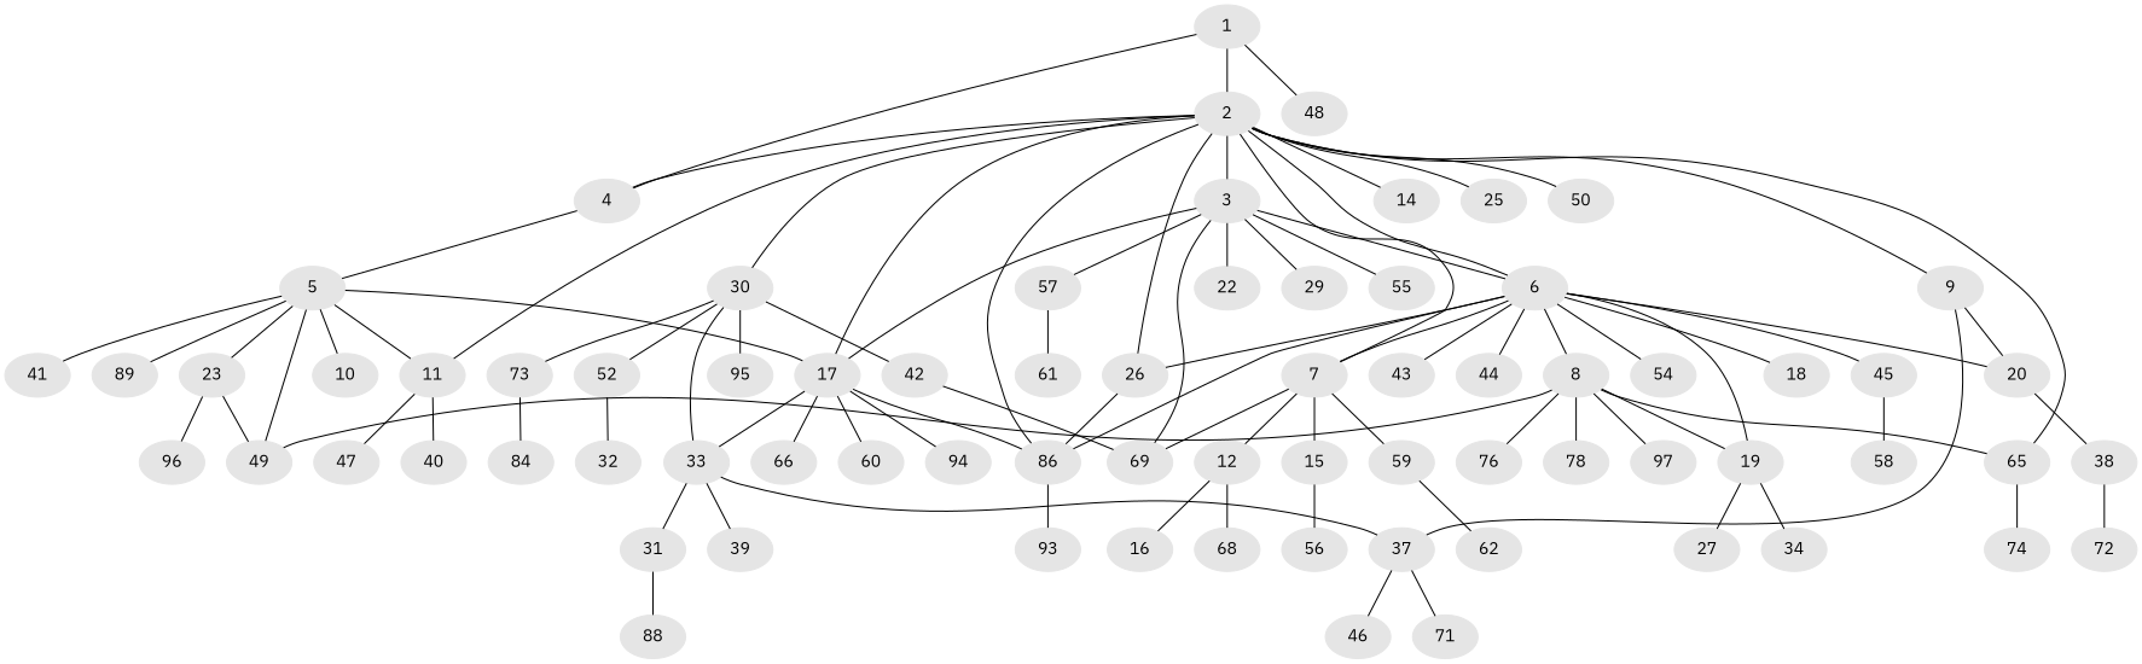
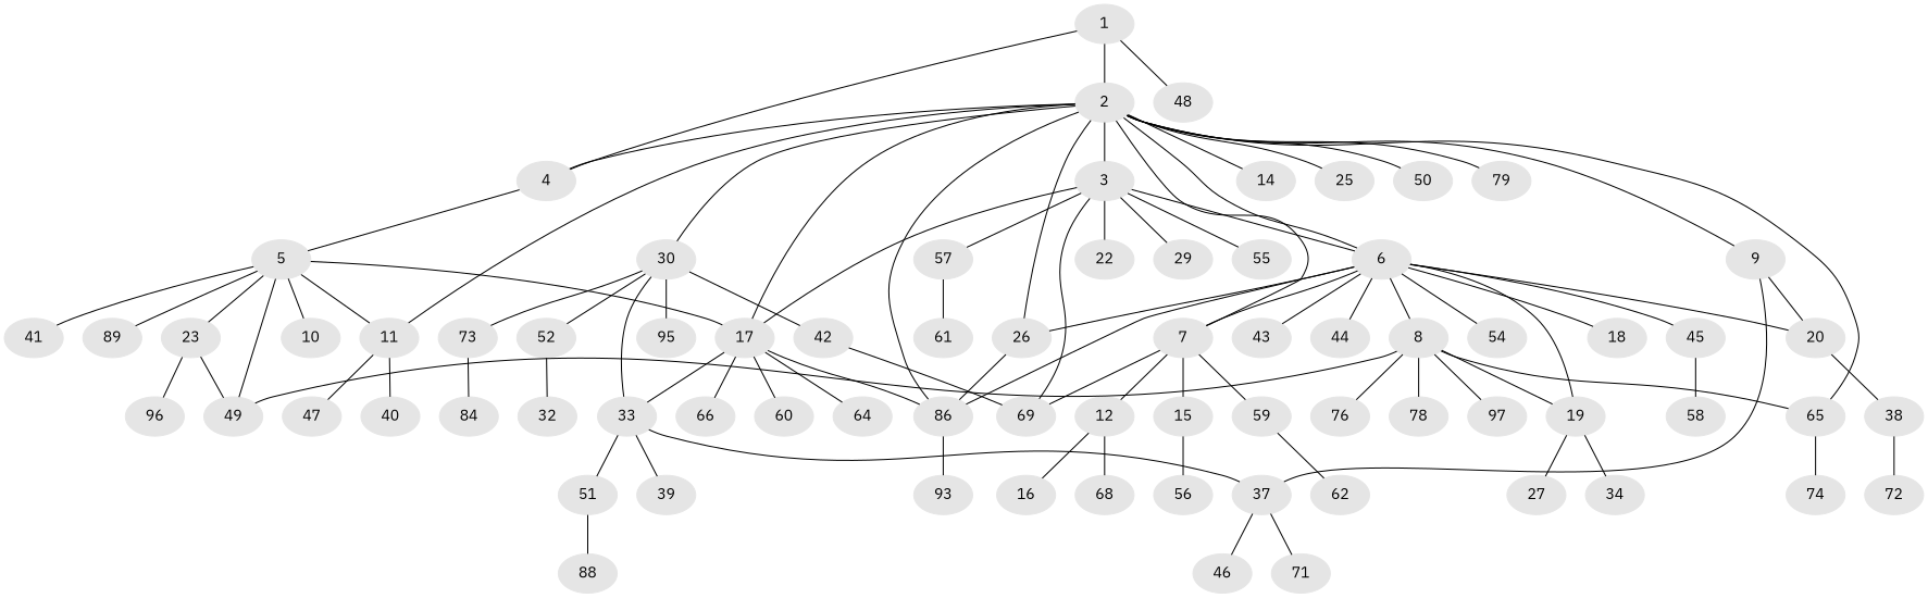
  graph {
    fontname="IBM Plex Sans"
    node [color=gray90 fontname="IBM Plex Sans" style=filled]
    edge [fontname="IBM Plex Sans"]
    2 [super="+63"]
    4 [super="+70"]
    3 [super="+85"]
    6 [super="+87"]
    7 [super="+77"]
    9 [super="+13"]
    11 [super="+21"]
    14
    17 [super="+28"]
    25
    26
    30 [super="+94"]
    50
    65
+   79
    86 [super="+96"]
    1
    48
    5 [super="+90"]
    22
    29
    55
    57
    69 [super="+100"]
    8 [super="+36"]
    18
    19
    20 [super="+38"]
    43
    44 [super="+53"]
    45
    54
    12
    15
    59
    37 [super="+80"]
    40
    47
    33 [super="+35"]
    60
-   64 [label=94]
+   64
    66
    42
    52
    73 [super="+83"]
    95
    74
    93
    61
    10
    23 [super="+24"]
    41
    49 [super="+81"]
    89 [super="+98"]
    n55 [label=96]
    76
    78
    97
    27
    34
    n61 [label=38]
    58
    16 [super="+82"]
    68
    56
    62 [super="+67"]
    46
    71
    39
-   51 [super="+75" label=31]
+   51 [super="+75"]
    72
    32
    84 [super="+91"]
    88
    2 -- 4
    2 -- 3 [weight=2]
    2 -- 6
    2 -- 7
    2 -- 9
    2 -- 11
    2 -- 14
    2 -- 17
    2 -- 25
    2 -- 26
    2 -- 30
    2 -- 50
    2 -- 65
+   2 -- 79
    2 -- 86
    4 -- 5
    3 -- 6
    3 -- 17
    3 -- 22
    3 -- 29
    3 -- 55
    3 -- 57
    3 -- 69
    6 -- 7
    6 -- 26
    6 -- 86
    6 -- 8
    6 -- 18
    6 -- 19
    6 -- 20
    6 -- 43
    6 -- 44
    6 -- 45
    6 -- 54
    7 -- 69
    7 -- 12
    7 -- 15
    7 -- 59
    9 -- 20
    9 -- 37
    11 -- 40
    11 -- 47
    17 -- 86
    17 -- 33
    17 -- 60
    17 -- 64
    17 -- 66
    26 -- 86
    30 -- 33
    30 -- 42
    30 -- 52
    30 -- 73
    30 -- 95
    65 -- 74
    86 -- 93
    1 -- 2
    1 -- 4
    1 -- 48
    5 -- 11
    5 -- 17
    5 -- 10
    5 -- 23
    5 -- 41
    5 -- 49
    5 -- 89
    57 -- 61
    8 -- 65
    8 -- 19
    8 -- 49
    8 -- 76
    8 -- 78
    8 -- 97
    19 -- 27
    19 -- 34
    20 -- n61
    45 -- 58
    12 -- 16
    12 -- 68
    15 -- 56
    59 -- 62
    37 -- 46
    37 -- 71
    33 -- 37
    33 -- 39
    33 -- 51
    42 -- 69
    52 -- 32
    73 -- 84
    23 -- 49
    23 -- n55
    n61 -- 72
    51 -- 88
  }
